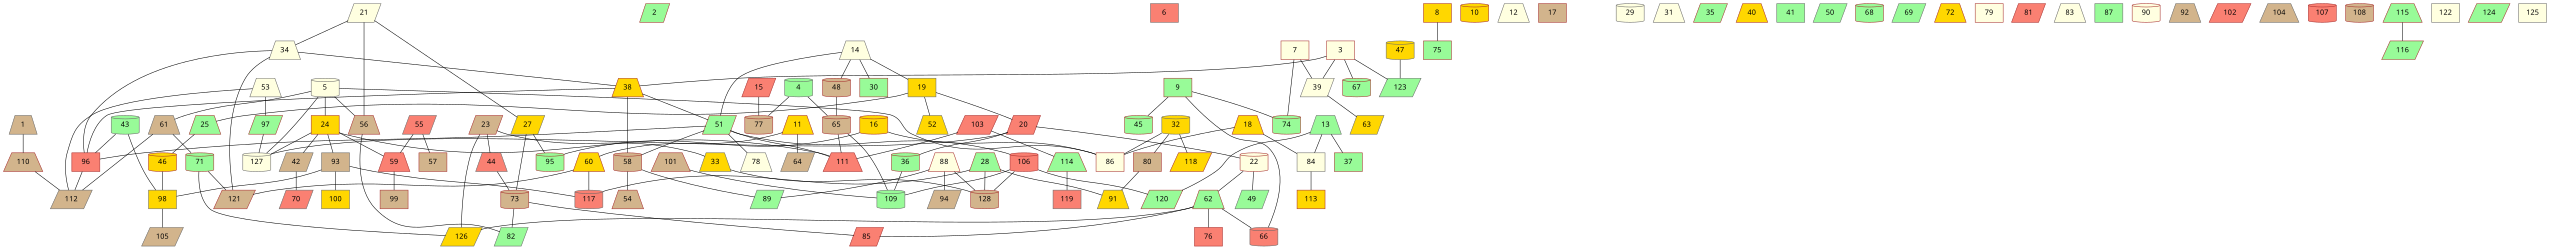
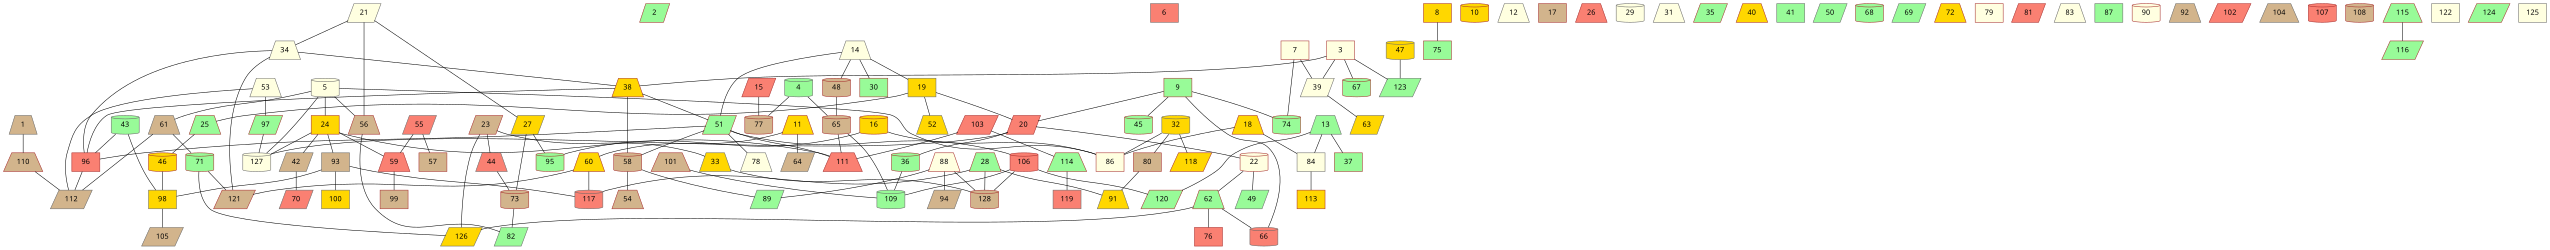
  graph {
    fontname="Noto Sans"
    node [color=brown fillcolor=palegreen fontname="Noto Sans" shape=trapezium style=filled]
    edge [fontname="Noto Sans"]
    1 [color=gray40 fillcolor=tan]
    110 [fillcolor=tan]
    63 [color=gray40 fillcolor=gold shape=parallelogram]
    112 [color=gray40 fillcolor=tan shape=parallelogram]
    2 [shape=parallelogram]
    3 [fillcolor=lightyellow shape=box]
    38 [fillcolor=gold]
    39 [color=gray40 fillcolor=lightyellow shape=parallelogram]
    67 [shape=cylinder]
    123 [color=gray40 shape=parallelogram]
    51 [shape=parallelogram]
    96 [fillcolor=salmon shape=box]
    58 [fillcolor=tan shape=cylinder]
    4 [color=gray40 shape=cylinder]
    65 [fillcolor=tan shape=cylinder]
    77 [fillcolor=tan shape=cylinder]
    111 [fillcolor=salmon]
    109 [color=gray40 shape=cylinder]
    5 [color=gray40 fillcolor=lightyellow shape=cylinder]
    24 [fillcolor=gold shape=box]
    56 [fillcolor=tan]
    61 [color=gray40 fillcolor=tan]
    86 [fillcolor=lightyellow shape=box]
    127 [color=gray40 fillcolor=lightyellow shape=cylinder]
    42 [color=gray40 fillcolor=tan shape=parallelogram]
    59 [fillcolor=salmon]
    93 [color=gray40 fillcolor=tan shape=box]
    82 [color=gray40 shape=parallelogram]
    71 [shape=cylinder]
    6 [color=gray40 fillcolor=salmon shape=box]
    7 [fillcolor=lightyellow shape=box]
    74 [shape=cylinder]
    8 [fillcolor=gold shape=box]
    75 [shape=box]
    9 [shape=box]
    20 [fillcolor=salmon shape=parallelogram]
    45 [shape=cylinder]
    66 [color=gray40 fillcolor=salmon shape=cylinder]
    22 [fillcolor=lightyellow shape=cylinder]
    36 [shape=cylinder]
    10 [fillcolor=gold shape=cylinder]
    11 [fillcolor=gold]
    60 [fillcolor=gold]
    64 [color=gray40 fillcolor=tan shape=parallelogram]
    117 [color=gray40 fillcolor=salmon shape=cylinder]
    121 [fillcolor=tan shape=parallelogram]
    12 [color=gray40 fillcolor=lightyellow]
    13 [color=gray40]
    37 [shape=box]
    84 [color=gray40 fillcolor=lightyellow shape=box]
    120 [shape=parallelogram]
    113 [fillcolor=gold shape=box]
    14 [color=gray40 fillcolor=lightyellow]
    19 [color=gray40 fillcolor=gold shape=box]
    30 [shape=box]
    48 [fillcolor=tan shape=cylinder]
    25
    52 [color=gray40 fillcolor=gold]
    78 [color=gray40 fillcolor=lightyellow]
    106 [fillcolor=salmon shape=cylinder]
    15 [fillcolor=salmon shape=parallelogram]
    16 [fillcolor=gold shape=cylinder]
    95 [shape=cylinder]
    17 [fillcolor=tan shape=box]
    18 [fillcolor=gold]
    46 [fillcolor=gold shape=cylinder]
    49 [color=gray40 shape=parallelogram]
    62
    21 [color=gray40 fillcolor=lightyellow shape=parallelogram]
    27 [color=gray40 fillcolor=gold shape=parallelogram]
    34 [color=gray40 fillcolor=lightyellow]
    73 [fillcolor=tan shape=cylinder]
    126 [color=gray40 fillcolor=gold shape=parallelogram]
    76 [fillcolor=salmon shape=box]
-   85 [fillcolor=salmon shape=parallelogram]
    23 [fillcolor=tan shape=parallelogram]
    33 [color=gray40 fillcolor=gold]
    44 [color=gray40 fillcolor=salmon]
    128 [fillcolor=tan shape=cylinder]
    54 [fillcolor=tan]
    70 [color=gray40 fillcolor=salmon shape=parallelogram]
    99 [fillcolor=tan shape=box]
    98 [color=gray40 fillcolor=gold shape=box]
    100 [color=gray40 fillcolor=gold shape=box]
+   26 [fillcolor=salmon]
    91 [color=gray40 fillcolor=gold]
    28
    29 [color=gray40 fillcolor=lightyellow shape=cylinder]
    31 [color=gray40 fillcolor=lightyellow]
    32 [color=gray40 fillcolor=gold shape=cylinder]
    80 [fillcolor=tan shape=box]
    118 [fillcolor=gold shape=parallelogram]
    35 [shape=parallelogram]
    89 [color=gray40 shape=parallelogram]
    40 [fillcolor=gold]
    41 [color=gray40 shape=box]
    43 [color=gray40 shape=cylinder]
    105 [color=gray40 fillcolor=tan shape=parallelogram]
    47 [color=gray40 fillcolor=gold shape=cylinder]
    50 [color=gray40 shape=parallelogram]
    53 [color=gray40 fillcolor=lightyellow]
    97 [shape=parallelogram]
    55 [color=gray40 fillcolor=salmon shape=parallelogram]
    57 [fillcolor=tan shape=box]
    68 [shape=cylinder]
    69 [color=gray40 shape=parallelogram]
    72 [fillcolor=gold]
    79 [fillcolor=lightyellow shape=box]
    81 [fillcolor=salmon shape=parallelogram]
    83 [color=gray40 fillcolor=lightyellow]
    87 [color=gray40 shape=box]
    88 [fillcolor=lightyellow]
    94 [color=gray40 fillcolor=tan shape=parallelogram]
    90 [fillcolor=lightyellow shape=cylinder]
    92 [color=gray40 fillcolor=tan]
    101 [fillcolor=tan]
    102 [fillcolor=salmon shape=parallelogram]
    103 [fillcolor=salmon shape=parallelogram]
    114
    119 [color=gray40 fillcolor=salmon shape=box]
    104 [color=gray40 fillcolor=tan]
    107 [fillcolor=salmon shape=cylinder]
    108 [fillcolor=tan shape=cylinder]
    116 [shape=parallelogram]
    115
    122 [color=gray40 fillcolor=lightyellow shape=box]
    124 [shape=parallelogram]
    125 [color=gray40 fillcolor=lightyellow shape=box]
    1 -- 110
    110 -- 112
    3 -- 38
    3 -- 39
    3 -- 67
    3 -- 123
    38 -- 51
    38 -- 96
    38 -- 58
    39 -- 63
    51 -- 96
    51 -- 58
    51 -- 111
    51 -- 78
    51 -- 106
    96 -- 112
    58 -- 54
    58 -- 89
    4 -- 65
    4 -- 77
    65 -- 111
    65 -- 109
    5 -- 24
    5 -- 56
    5 -- 61
    5 -- 86
    5 -- 127
    24 -- 111
    24 -- 127
    24 -- 42
    24 -- 59
    24 -- 93
    56 -- 82
    61 -- 112
    61 -- 71
    42 -- 70
    59 -- 99
    93 -- 117
    93 -- 98
    93 -- 100
    71 -- 121
    71 -- 126
    7 -- 39
    7 -- 74
    8 -- 75
    9 -- 74
+   9 -- 20
    9 -- 45
    9 -- 66
    20 -- 127
    20 -- 22
    20 -- 36
    22 -- 49
    22 -- 62
    36 -- 109
    11 -- 60
    11 -- 64
    60 -- 117
    60 -- 121
    13 -- 37
    13 -- 84
    13 -- 120
    84 -- 113
    14 -- 51
    14 -- 19
    14 -- 30
    14 -- 48
    19 -- 20
    19 -- 25
    19 -- 52
    48 -- 65
    25 -- 46
    106 -- 109
    106 -- 120
    106 -- 128
    15 -- 77
    16 -- 86
    16 -- 95
    18 -- 86
    18 -- 84
    46 -- 98
    62 -- 66
    62 -- 126
    62 -- 76
-   62 -- 85
    21 -- 56
    21 -- 27
    21 -- 34
    27 -- 95
    27 -- 73
    34 -- 38
    34 -- 96
    34 -- 121
    73 -- 82
-   73 -- 85
    23 -- 126
    23 -- 33
    23 -- 44
    33 -- 128
    44 -- 73
    98 -- 105
    28 -- 117
    28 -- 128
    28 -- 91
    32 -- 86
    32 -- 80
    32 -- 118
    80 -- 91
    43 -- 96
    43 -- 98
    47 -- 123
    53 -- 112
    53 -- 97
    97 -- 127
    55 -- 59
    55 -- 57
    88 -- 128
    88 -- 89
    88 -- 94
    101 -- 109
    103 -- 111
    103 -- 114
    114 -- 119
    115 -- 116
  }
